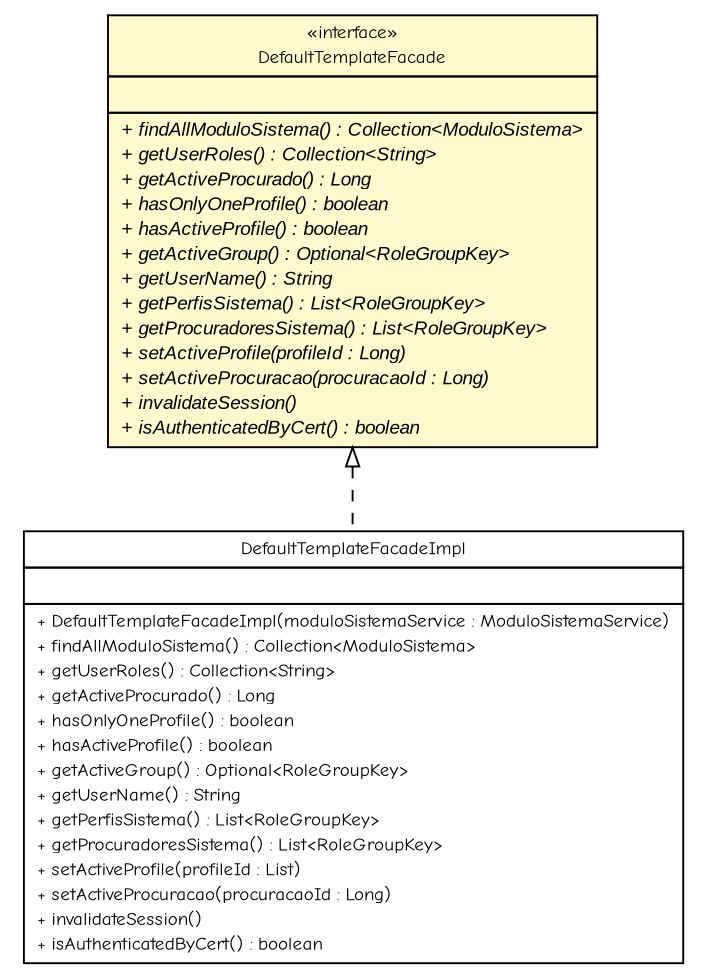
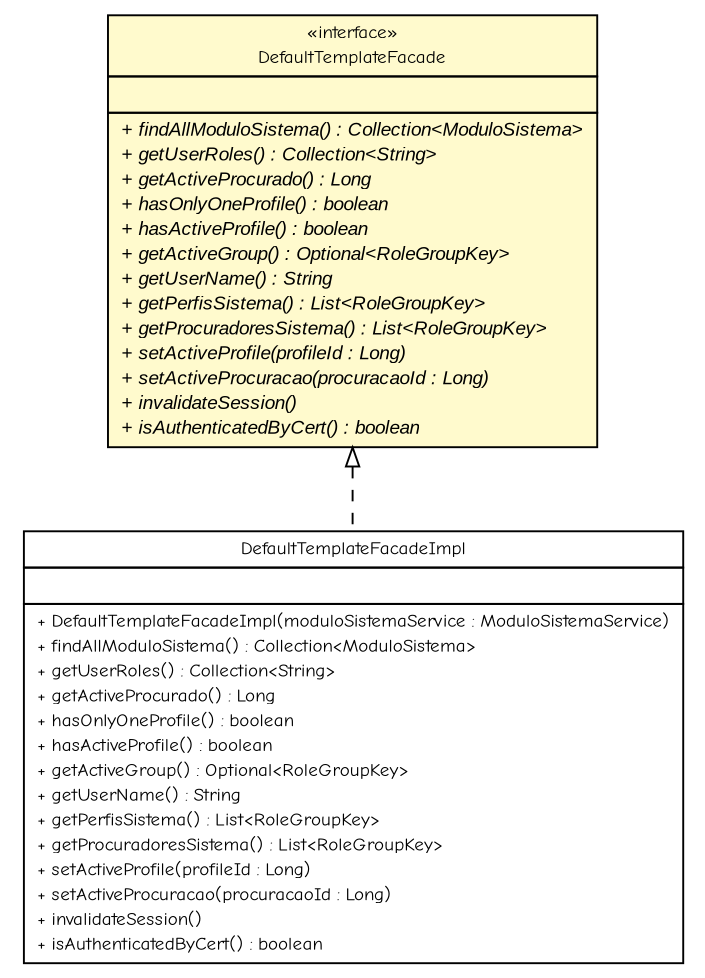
  digraph {
    nodesep=0.25
    ranksep=0.5
    fontname="Comic Neue"
    node [fontcolor=black fontname="Comic Neue" fontsize=10.0 shape=plaintext]
    n1 [label=<<table title="br.gov.to.sefaz.seg.business.authentication.facade.DefaultTemplateFacade" border="0" cellborder="1" cellspacing="0" cellpadding="2" port="p" bgcolor="lemonChiffon" href="./DefaultTemplateFacade.html"> 		<tr><td><table border="0" cellspacing="0" cellpadding="1"> <tr><td align="center" balign="center"> &#171;interface&#187; </td></tr> <tr><td align="center" balign="center"> DefaultTemplateFacade </td></tr> 		</table></td></tr> 		<tr><td><table border="0" cellspacing="0" cellpadding="1"> <tr><td align="left" balign="left">  </td></tr> 		</table></td></tr> 		<tr><td><table border="0" cellspacing="0" cellpadding="1"> <tr><td align="left" balign="left"><font face="arial italic" point-size="10.0"> + findAllModuloSistema() : Collection&lt;ModuloSistema&gt; </font></td></tr> <tr><td align="left" balign="left"><font face="arial italic" point-size="10.0"> + getUserRoles() : Collection&lt;String&gt; </font></td></tr> <tr><td align="left" balign="left"><font face="arial italic" point-size="10.0"> + getActiveProcurado() : Long </font></td></tr> <tr><td align="left" balign="left"><font face="arial italic" point-size="10.0"> + hasOnlyOneProfile() : boolean </font></td></tr> <tr><td align="left" balign="left"><font face="arial italic" point-size="10.0"> + hasActiveProfile() : boolean </font></td></tr> <tr><td align="left" balign="left"><font face="arial italic" point-size="10.0"> + getActiveGroup() : Optional&lt;RoleGroupKey&gt; </font></td></tr> <tr><td align="left" balign="left"><font face="arial italic" point-size="10.0"> + getUserName() : String </font></td></tr> <tr><td align="left" balign="left"><font face="arial italic" point-size="10.0"> + getPerfisSistema() : List&lt;RoleGroupKey&gt; </font></td></tr> <tr><td align="left" balign="left"><font face="arial italic" point-size="10.0"> + getProcuradoresSistema() : List&lt;RoleGroupKey&gt; </font></td></tr> <tr><td align="left" balign="left"><font face="arial italic" point-size="10.0"> + setActiveProfile(profileId : Long) </font></td></tr> <tr><td align="left" balign="left"><font face="arial italic" point-size="10.0"> + setActiveProcuracao(procuracaoId : Long) </font></td></tr> <tr><td align="left" balign="left"><font face="arial italic" point-size="10.0"> + invalidateSession() </font></td></tr> <tr><td align="left" balign="left"><font face="arial italic" point-size="10.0"> + isAuthenticatedByCert() : boolean </font></td></tr> 		</table></td></tr> 		</table>>]
-   n2 [label=<<table title="br.gov.to.sefaz.seg.business.authentication.facade.impl.DefaultTemplateFacadeImpl" border="0" cellborder="1" cellspacing="0" cellpadding="2" port="p" href="./impl/DefaultTemplateFacadeImpl.html"> 		<tr><td><table border="0" cellspacing="0" cellpadding="1"> <tr><td align="center" balign="center"> DefaultTemplateFacadeImpl </td></tr> 		</table></td></tr> 		<tr><td><table border="0" cellspacing="0" cellpadding="1"> <tr><td align="left" balign="left">  </td></tr> 		</table></td></tr> 		<tr><td><table border="0" cellspacing="0" cellpadding="1"> <tr><td align="left" balign="left"> + DefaultTemplateFacadeImpl(moduloSistemaService : ModuloSistemaService) </td></tr> <tr><td align="left" balign="left"> + findAllModuloSistema() : Collection&lt;ModuloSistema&gt; </td></tr> <tr><td align="left" balign="left"> + getUserRoles() : Collection&lt;String&gt; </td></tr> <tr><td align="left" balign="left"> + getActiveProcurado() : Long </td></tr> <tr><td align="left" balign="left"> + hasOnlyOneProfile() : boolean </td></tr> <tr><td align="left" balign="left"> + hasActiveProfile() : boolean </td></tr> <tr><td align="left" balign="left"> + getActiveGroup() : Optional&lt;RoleGroupKey&gt; </td></tr> <tr><td align="left" balign="left"> + getUserName() : String </td></tr> <tr><td align="left" balign="left"> + getPerfisSistema() : List&lt;RoleGroupKey&gt; </td></tr> <tr><td align="left" balign="left"> + getProcuradoresSistema() : List&lt;RoleGroupKey&gt; </td></tr> <tr><td align="left" balign="left"> + setActiveProfile(profileId : List) </td></tr> <tr><td align="left" balign="left"> + setActiveProcuracao(procuracaoId : Long) </td></tr> <tr><td align="left" balign="left"> + invalidateSession() </td></tr> <tr><td align="left" balign="left"> + isAuthenticatedByCert() : boolean </td></tr> 		</table></td></tr> 		</table>>]
+   n2 [label=<<table title="br.gov.to.sefaz.seg.business.authentication.facade.impl.DefaultTemplateFacadeImpl" border="0" cellborder="1" cellspacing="0" cellpadding="2" port="p" href="./impl/DefaultTemplateFacadeImpl.html"> 		<tr><td><table border="0" cellspacing="0" cellpadding="1"> <tr><td align="center" balign="center"> DefaultTemplateFacadeImpl </td></tr> 		</table></td></tr> 		<tr><td><table border="0" cellspacing="0" cellpadding="1"> <tr><td align="left" balign="left">  </td></tr> 		</table></td></tr> 		<tr><td><table border="0" cellspacing="0" cellpadding="1"> <tr><td align="left" balign="left"> + DefaultTemplateFacadeImpl(moduloSistemaService : ModuloSistemaService) </td></tr> <tr><td align="left" balign="left"> + findAllModuloSistema() : Collection&lt;ModuloSistema&gt; </td></tr> <tr><td align="left" balign="left"> + getUserRoles() : Collection&lt;String&gt; </td></tr> <tr><td align="left" balign="left"> + getActiveProcurado() : Long </td></tr> <tr><td align="left" balign="left"> + hasOnlyOneProfile() : boolean </td></tr> <tr><td align="left" balign="left"> + hasActiveProfile() : boolean </td></tr> <tr><td align="left" balign="left"> + getActiveGroup() : Optional&lt;RoleGroupKey&gt; </td></tr> <tr><td align="left" balign="left"> + getUserName() : String </td></tr> <tr><td align="left" balign="left"> + getPerfisSistema() : List&lt;RoleGroupKey&gt; </td></tr> <tr><td align="left" balign="left"> + getProcuradoresSistema() : List&lt;RoleGroupKey&gt; </td></tr> <tr><td align="left" balign="left"> + setActiveProfile(profileId : Long) </td></tr> <tr><td align="left" balign="left"> + setActiveProcuracao(procuracaoId : Long) </td></tr> <tr><td align="left" balign="left"> + invalidateSession() </td></tr> <tr><td align="left" balign="left"> + isAuthenticatedByCert() : boolean </td></tr> 		</table></td></tr> 		</table>>]
    n1 -> n2 [arrowtail=empty dir=back fontname="Comic Neue" fontsize=10 headport=p labelfontname=arial labelfontsize=10 style=dashed tailport=p]
  }
